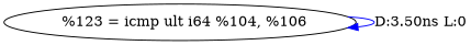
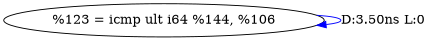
  digraph {
-   n1 [label="  %123 = icmp ult i64 %104, %106"]
+   n1 [label="%123 = icmp ult i64 %144, %106"]
    n1 -> n1 [color=blue label="D:3.50ns L:0"]
  }
